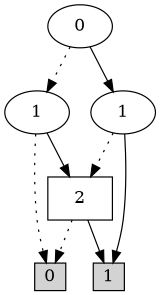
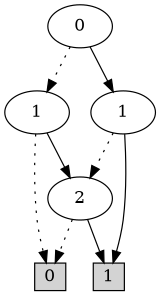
  digraph {
    edge [style=dotted]
    n1 [height=0.3 label=0 shape=box style=filled width=0.3]
    n2 [height=0.3 label=1 shape=box style=filled width=0.3]
    n3 [label=0]
    n4 [label=1]
    n5 [label=1]
-   n6 [label=2 shape=box]
+   n6 [label=2]
    n3 -> n4
    n3 -> n5 [style=filled]
    n4 -> n1
    n4 -> n6 [style=filled]
    n5 -> n2 [style=filled]
    n5 -> n6
    n6 -> n1
    n6 -> n2 [style=filled]
  }
